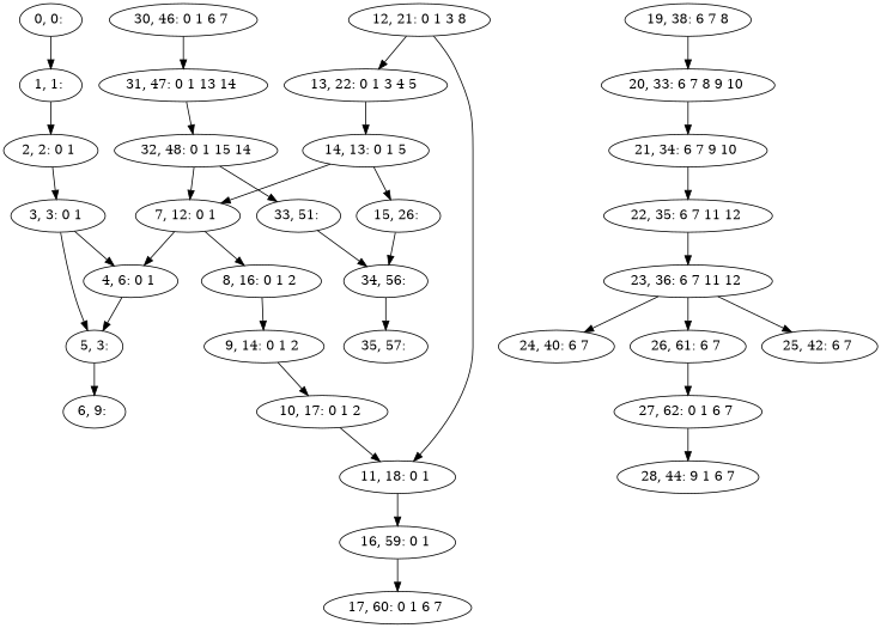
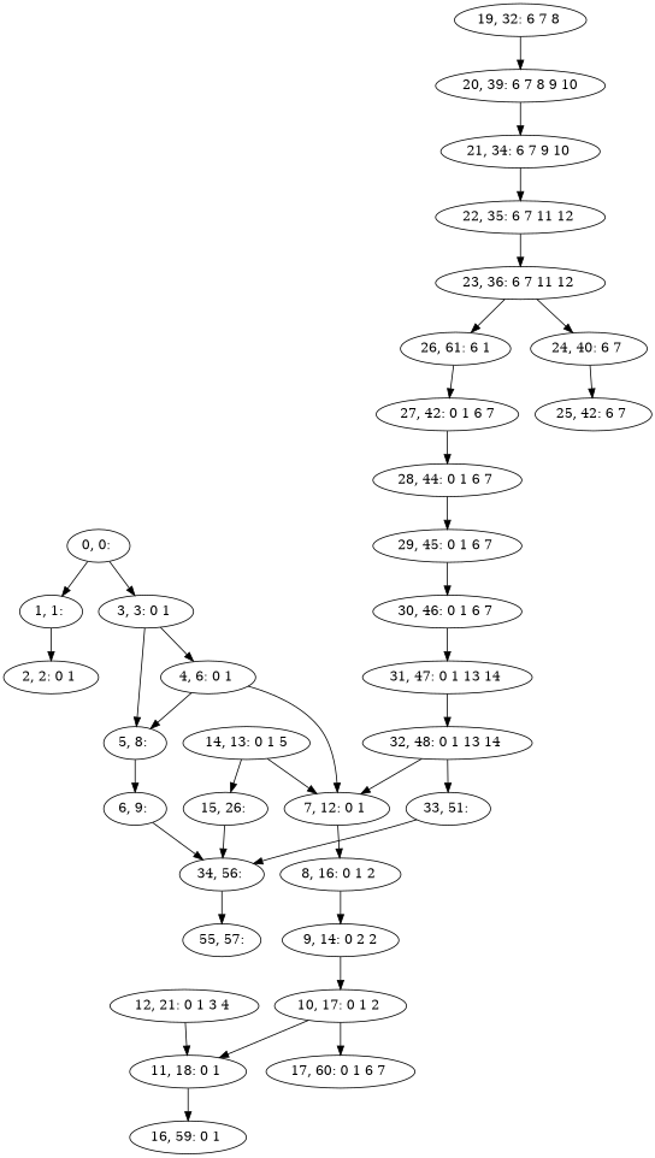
  digraph {
    n1 [label="0, 0: "]
    n2 [label="1, 1: "]
    n3 [label="2, 2: 0 1 "]
    n4 [label="3, 3: 0 1 "]
    n5 [label="4, 6: 0 1 "]
-   n6 [label="5, 3:"]
+   n6 [label="5, 8: "]
    n7 [label="7, 12: 0 1 "]
    n8 [label="6, 9: "]
    n9 [label="8, 16: 0 1 2 "]
    n10 [label="34, 56: "]
-   n11 [label="35, 57: "]
-   n12 [label="9, 14: 0 1 2 "]
+   n11 [label="55, 57:"]
+   n12 [label="9, 14: 0 2 2"]
    n13 [label="10, 17: 0 1 2 "]
    n14 [label="11, 18: 0 1 "]
    n15 [label="16, 59: 0 1 "]
-   n16 [label="12, 21: 0 1 3 8"]
-   n17 [label="13, 22: 0 1 3 4 5 "]
+   n16 [label="12, 21: 0 1 3 4 "]
    n18 [label="17, 60: 0 1 6 7 "]
    n19 [label="14, 13: 0 1 5"]
    n20 [label="15, 26: "]
-   n21 [label="19, 38: 6 7 8"]
-   n22 [label="20, 33: 6 7 8 9 10 "]
+   n21 [label="19, 32: 6 7 8 "]
+   n22 [label="20, 39: 6 7 8 9 10"]
    n23 [label="21, 34: 6 7 9 10 "]
    n24 [label="22, 35: 6 7 11 12 "]
    n25 [label="23, 36: 6 7 11 12 "]
    n26 [label="24, 40: 6 7 "]
-   n27 [label="26, 61: 6 7 "]
+   n27 [label="26, 61: 6 1"]
    n28 [label="25, 42: 6 7 "]
-   n29 [label="27, 62: 0 1 6 7 "]
-   n30 [label="28, 44: 9 1 6 7"]
+   n29 [label="27, 42: 0 1 6 7"]
+   n30 [label="28, 44: 0 1 6 7 "]
+   n31 [label="29, 45: 0 1 6 7 "]
    n32 [label="30, 46: 0 1 6 7 "]
    n33 [label="31, 47: 0 1 13 14 "]
-   n34 [label="32, 48: 0 1 15 14"]
+   n34 [label="32, 48: 0 1 13 14 "]
    n35 [label="33, 51: "]
    n1 -> n2
    n2 -> n3
-   n3 -> n4
+   n1 -> n4
    n4 -> n5
    n4 -> n6
    n5 -> n6
-   n7 -> n5
+   n5 -> n7
    n6 -> n8
    n7 -> n9
+   n8 -> n10
    n9 -> n12
    n10 -> n11
    n12 -> n13
    n13 -> n14
    n14 -> n15
-   n15 -> n18
+   n13 -> n18
    n16 -> n14
-   n16 -> n17
-   n17 -> n19
    n19 -> n7
    n19 -> n20
    n20 -> n10
    n21 -> n22
    n22 -> n23
    n23 -> n24
    n24 -> n25
    n25 -> n26
    n25 -> n27
-   n25 -> n28
+   n26 -> n28
    n27 -> n29
    n29 -> n30
+   n30 -> n31
+   n31 -> n32
    n32 -> n33
    n33 -> n34
    n34 -> n7
    n34 -> n35
    n35 -> n10
  }
